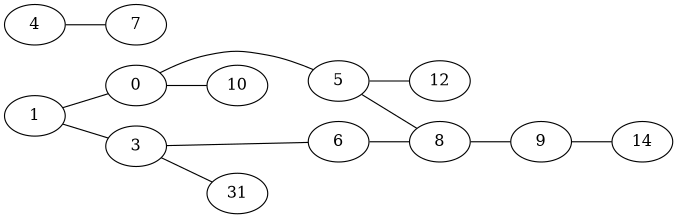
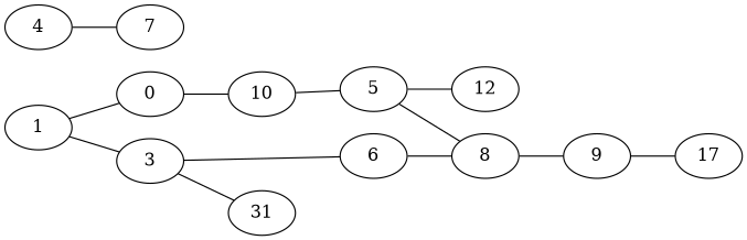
  graph {
    rankdir=LR
    node [chem=C]
    edge [valence=1]
    n1 [label=0]
    1
    3
    5
    10 [chem=H]
    6
    n7 [chem=H label=31]
    4 [chem=N]
    7 [chem=O]
    8
    12 [chem=H]
    9 [chem=O]
-   14 [chem=H]
-   n1 -- 5 [valence=2]
+   14 [chem=H label=17]
+   10 -- 5 [valence=2]
    n1 -- 10
    1 -- n1
    1 -- 3 [valence=2]
    3 -- 6
    3 -- n7
    5 -- 8
    5 -- 12
    6 -- 8 [valence=2]
    4 -- 7 [valence=2]
    8 -- 9
    9 -- 14
  }
